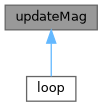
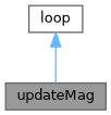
  digraph {
    rankdir=TB
    node [fontname=Helvetica fontsize=10 shape=box style=filled]
    n1 [color=gray40 fillcolor=grey60 fontcolor=black height=0.2 label=updateMag width=0.4]
    n2 [color=grey40 fillcolor=white height=0.2 label=loop width=0.4]
-   n1 -> n2 [color=steelblue1 dir=back fontname=Helvetica fontsize=10 labelfontname=Helvetica labelfontsize=10 style=solid]
+   n2 -> n1 [color=steelblue1 dir=back fontname=Helvetica fontsize=10 labelfontname=Helvetica labelfontsize=10 style=solid]
  }
